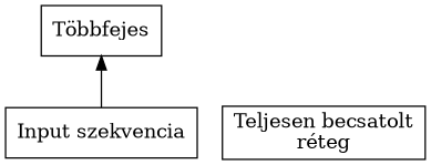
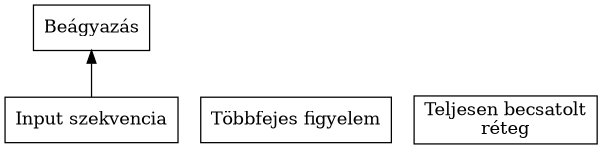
  digraph {
    rankdir=BT
    node [shape=rectangle]
    n1 [label="Input szekvencia"]
-   n2 [label="Többfejes"]
+   n2 [label="Beágyazás"]
+   n3 [label="Többfejes figyelem" shape="rectangle  "]
    n4 [label="Teljesen becsatolt\nréteg"]
    n1 -> n2
  }
